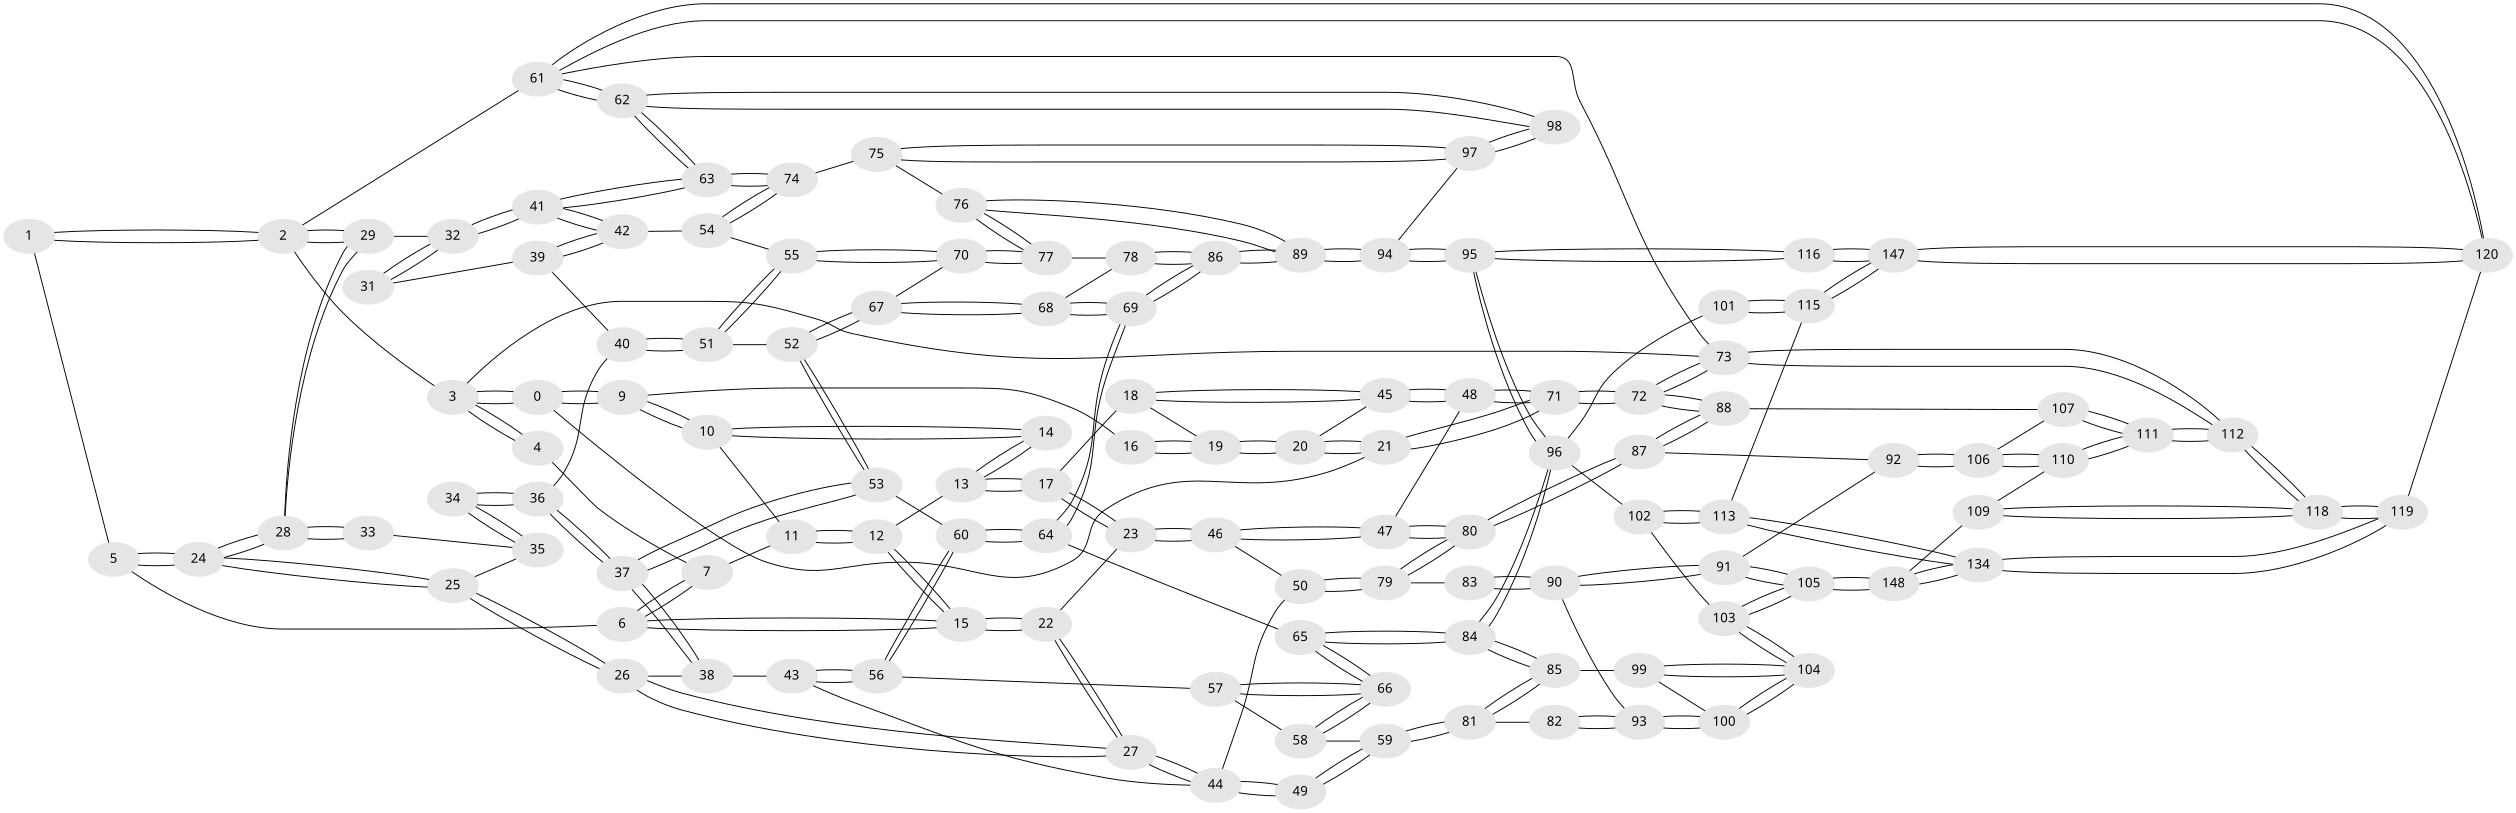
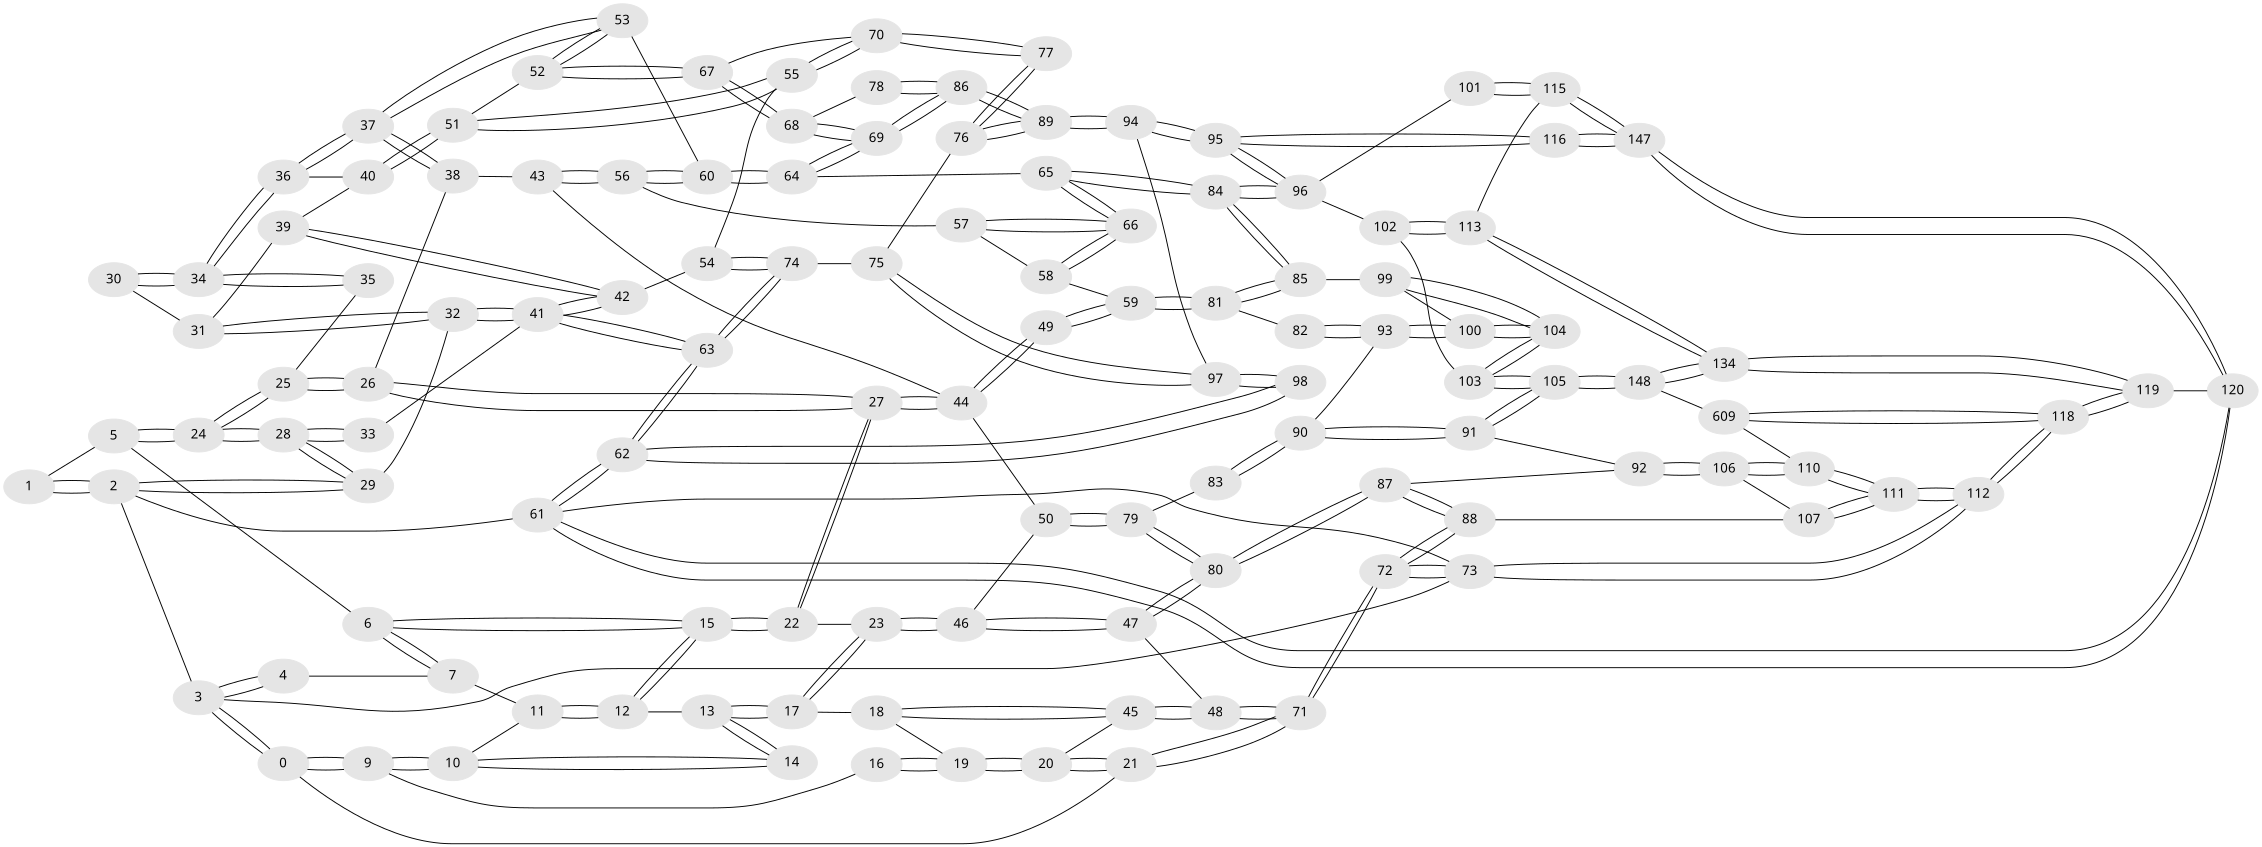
  graph {
    fontname="Noto Sans"
    rankdir=LR
    node [color=gray90 fontname="Noto Sans" style=filled]
    edge [fontname="Noto Sans"]
    1
    2
    5
    3
    29
    61
    6
    24
    4
    n10 [label=0]
    73
    32
    62
    120
    7
    9
    21
    112
    11
    15
    25
    28
    22
    12
    10
    16
    71
    14
    19
    13
    17
    18
    23
    27
    20
    45
    46
    48
    72
    44
    47
    50
    26
    35
    33
    38
    43
    49
    41
+   30
    31
    34
    39
    36
    40
    42
    63
    37
    53
    51
    60
    56
    54
    52
    55
    74
    57
    59
    80
    79
    87
    81
    83
    67
    70
    68
    64
    75
    77
    58
    66
    82
    85
    65
    69
    98
    84
    86
    96
    78
    89
    88
    107
    118
    76
    97
    94
    90
    92
    93
    99
    100
    91
    101
    102
    104
    106
    111
    95
    105
    n111 [label=148]
    110
    116
    n114 [label=147]
    115
    103
    113
    n118 [label=134]
-   109
+   109 [label=609]
    119
    1 -- 2
    1 -- 2
    1 -- 5
    2 -- 3
    2 -- 29
    2 -- 29
    2 -- 61
    5 -- 6
    5 -- 24
    5 -- 24
    3 -- 4
    3 -- 4
    3 -- n10
    3 -- n10
    3 -- 73
    29 -- 32
    61 -- 73
    61 -- 62
    61 -- 62
    61 -- 120
    61 -- 120
    6 -- 7
    6 -- 7
    6 -- 15
    6 -- 15
    24 -- 25
    24 -- 25
    24 -- 28
    24 -- 28
    4 -- 7
    n10 -- 9
    n10 -- 9
    n10 -- 21
    73 -- 112
    73 -- 112
    32 -- 41
    32 -- 41
    62 -- 63
    62 -- 63
    62 -- 98
    62 -- 98
    7 -- 11
    9 -- 10
    9 -- 10
    9 -- 16
    21 -- 71
    21 -- 71
    112 -- 118
    112 -- 118
    11 -- 12
    11 -- 12
    15 -- 22
    15 -- 22
    25 -- 26
    25 -- 26
    25 -- 35
    28 -- 29
    28 -- 29
    28 -- 33
    28 -- 33
    22 -- 23
    22 -- 27
    22 -- 27
    12 -- 15
    12 -- 15
    12 -- 13
    10 -- 11
    10 -- 14
    10 -- 14
    16 -- 19
    16 -- 19
    71 -- 72
    71 -- 72
    19 -- 20
    19 -- 20
    13 -- 14
    13 -- 14
    13 -- 17
    13 -- 17
    17 -- 18
    17 -- 23
    17 -- 23
    18 -- 19
    18 -- 45
    18 -- 45
    23 -- 46
    23 -- 46
    27 -- 44
    27 -- 44
    20 -- 21
    20 -- 21
    20 -- 45
    45 -- 48
    45 -- 48
    46 -- 47
    46 -- 47
    46 -- 50
    48 -- 71
    48 -- 71
    72 -- 73
    72 -- 73
    72 -- 88
    72 -- 88
    44 -- 50
    44 -- 49
    44 -- 49
    47 -- 48
    47 -- 80
    47 -- 80
    50 -- 79
    50 -- 79
    26 -- 27
    26 -- 27
    26 -- 38
-   33 -- 35
+   33 -- 41
    38 -- 43
    43 -- 44
    43 -- 56
    43 -- 56
    49 -- 59
    49 -- 59
    41 -- 42
    41 -- 42
    41 -- 63
    41 -- 63
+   30 -- 31
+   30 -- 34
+   30 -- 34
    31 -- 32
    31 -- 32
    31 -- 39
    34 -- 35
    34 -- 35
    34 -- 36
    34 -- 36
    39 -- 40
    39 -- 42
    39 -- 42
    36 -- 40
    36 -- 37
    36 -- 37
    40 -- 51
    40 -- 51
    42 -- 54
    63 -- 74
    63 -- 74
    37 -- 38
    37 -- 38
    37 -- 53
    37 -- 53
    53 -- 60
    51 -- 52
    51 -- 55
    51 -- 55
    60 -- 64
    60 -- 64
    56 -- 60
    56 -- 60
    56 -- 57
    54 -- 55
    54 -- 74
    54 -- 74
    52 -- 53
    52 -- 53
    52 -- 67
    52 -- 67
    55 -- 70
    55 -- 70
    74 -- 75
    57 -- 58
    57 -- 66
    57 -- 66
    59 -- 81
    59 -- 81
    80 -- 87
    80 -- 87
    79 -- 80
    79 -- 80
    79 -- 83
    87 -- 88
    87 -- 88
    87 -- 92
    81 -- 82
    81 -- 85
    81 -- 85
    83 -- 90
    83 -- 90
    67 -- 70
    67 -- 68
    67 -- 68
    70 -- 77
    70 -- 77
    68 -- 69
    68 -- 69
    68 -- 78
    64 -- 65
    64 -- 69
    64 -- 69
    75 -- 76
    75 -- 97
    75 -- 97
-   77 -- 78
    58 -- 59
    58 -- 66
    58 -- 66
    82 -- 93
    82 -- 93
    85 -- 99
    65 -- 66
    65 -- 66
    65 -- 84
    65 -- 84
    69 -- 86
    69 -- 86
    84 -- 85
    84 -- 85
    84 -- 96
    84 -- 96
    86 -- 89
    86 -- 89
    96 -- 101
    96 -- 102
    78 -- 86
    78 -- 86
    89 -- 94
    89 -- 94
    88 -- 107
    107 -- 111
    107 -- 111
    118 -- 119
    118 -- 119
    76 -- 77
    76 -- 77
    76 -- 89
    76 -- 89
    97 -- 98
    97 -- 98
    94 -- 97
    94 -- 95
    94 -- 95
    90 -- 93
    90 -- 91
    90 -- 91
    92 -- 106
    92 -- 106
    93 -- 100
    93 -- 100
    99 -- 100
    99 -- 104
    99 -- 104
    100 -- 104
    100 -- 104
    91 -- 92
    91 -- 105
    91 -- 105
    101 -- 115
    101 -- 115
    102 -- 103
    102 -- 113
    102 -- 113
    106 -- 107
    106 -- 110
    106 -- 110
    111 -- 112
    111 -- 112
    95 -- 96
    95 -- 96
    95 -- 116
    95 -- 116
    105 -- n111
    105 -- n111
    n111 -- n118
    n111 -- n118
    n111 -- 109
    110 -- 111
    110 -- 111
    116 -- n114
    116 -- n114
    n114 -- 120
    n114 -- 120
    115 -- n114
    115 -- n114
    103 -- 104
    103 -- 104
    103 -- 105
    103 -- 105
    113 -- 115
    113 -- n118
    113 -- n118
    n118 -- 119
    n118 -- 119
    109 -- 118
    109 -- 118
    109 -- 110
    119 -- 120
  }
